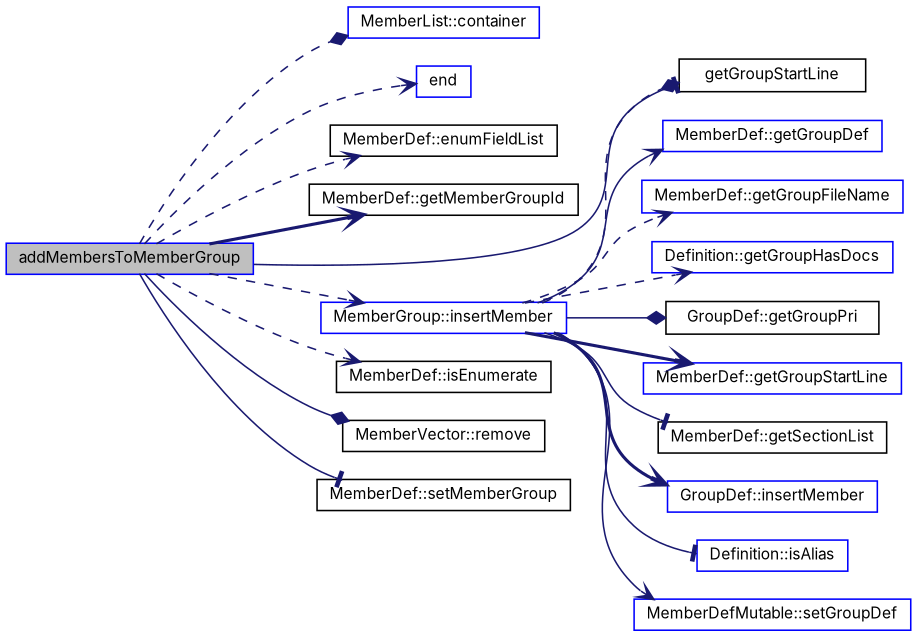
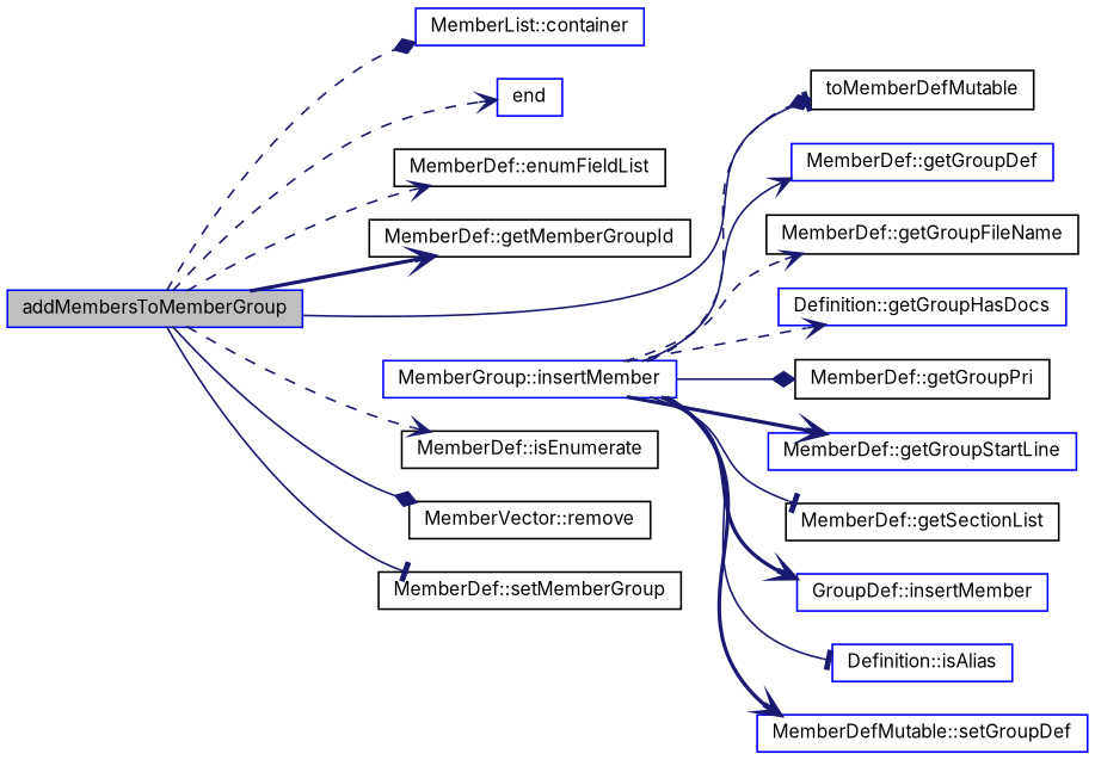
  digraph {
    fontname=Inter
    rankdir=LR
    node [color=blue fillcolor=white fontname=Inter fontsize=10 shape=record style=filled]
    edge [arrowhead=vee color=midnightblue fontname=Inter fontsize=10 labelfontname=Helvetica labelfontsize=10 style=dashed]
    n1 [fillcolor=grey75 fontcolor=black height=0.2 label=addMembersToMemberGroup width=0.4]
    n2 [height=0.2 label="MemberList::container" width=0.4]
    n3 [height=0.2 label=end width=0.4]
    n4 [color=black height=0.2 label="MemberDef::enumFieldList" width=0.4]
    n5 [color=black height=0.2 label="MemberDef::getMemberGroupId" width=0.4]
    n6 [height=0.2 label="MemberGroup::insertMember" width=0.4]
-   n7 [color=black height=0.2 label=getGroupStartLine width=0.4]
+   n7 [color=black height=0.2 label=toMemberDefMutable width=0.4]
    n8 [color=black height=0.2 label="MemberDef::isEnumerate" width=0.4]
    n9 [color=black height=0.2 label="MemberVector::remove" width=0.4]
    n10 [color=black height=0.2 label="MemberDef::setMemberGroup" width=0.4]
    n11 [height=0.2 label="MemberDef::getGroupDef" width=0.4]
-   n12 [height=0.2 label="MemberDef::getGroupFileName" width=0.4]
+   n12 [color=black height=0.2 label="MemberDef::getGroupFileName" width=0.4]
    n13 [height=0.2 label="Definition::getGroupHasDocs" width=0.4]
-   n14 [color=black height=0.2 label="GroupDef::getGroupPri" width=0.4]
+   n14 [color=black height=0.2 label="MemberDef::getGroupPri" width=0.4]
    n15 [height=0.2 label="MemberDef::getGroupStartLine" width=0.4]
    n16 [color=black height=0.2 label="MemberDef::getSectionList" width=0.4]
    n17 [height=0.2 label="GroupDef::insertMember" width=0.4]
    n18 [height=0.2 label="Definition::isAlias" width=0.4]
    n19 [height=0.2 label="MemberDefMutable::setGroupDef" width=0.4]
    n1 -> n2 [arrowhead=diamond]
    n1 -> n3
    n1 -> n4
    n1 -> n5 [style=bold]
-   n1 -> n6
    n1 -> n7 [arrowhead=tee style=solid]
    n1 -> n8
    n1 -> n9 [arrowhead=diamond style=solid]
    n1 -> n10 [arrowhead=tee style=solid]
    n6 -> n7 [arrowhead=diamond]
    n6 -> n11 [style=solid]
    n6 -> n12
    n6 -> n13
    n6 -> n14 [arrowhead=diamond style=solid]
    n6 -> n15 [style=bold]
    n6 -> n16 [arrowhead=tee style=solid]
    n6 -> n17 [style=bold]
    n6 -> n18 [arrowhead=tee style=solid]
-   n6 -> n19 [style=solid]
+   n6 -> n19 [style=bold]
  }
